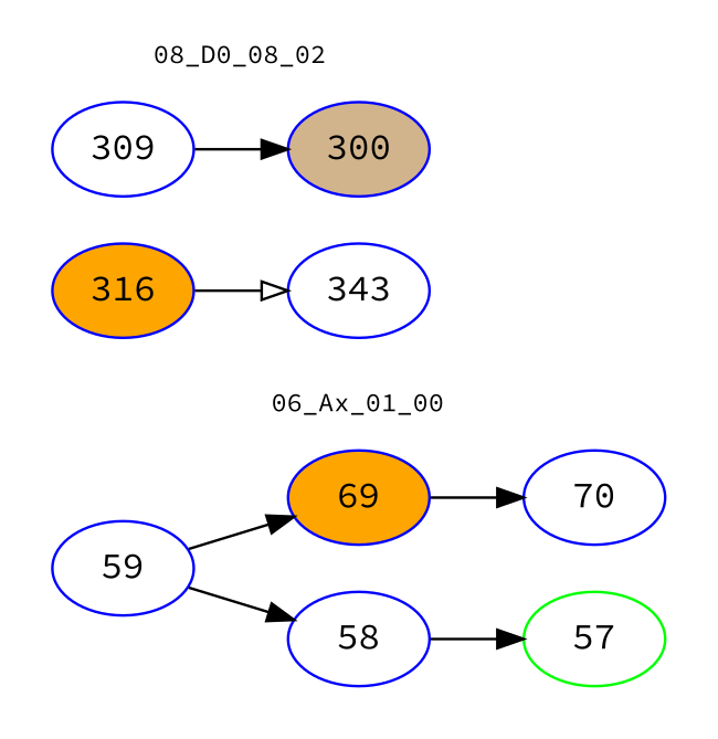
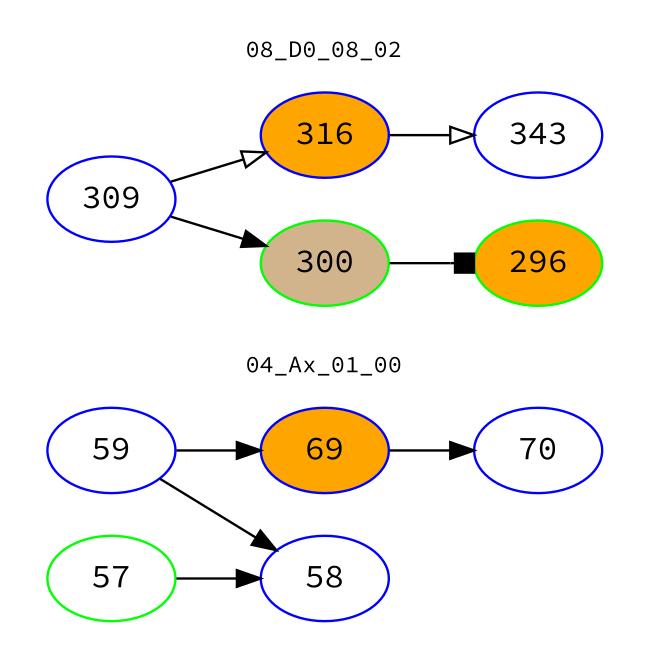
  digraph {
    fontname="Source Code Pro"
    rankdir=LR
    node [color=blue fillcolor=white fontname="Source Code Pro" style=filled]
    edge [arrowhead=normal color=black fontname="Source Code Pro"]
    n1 [label=59]
    n2 [label=58]
    n3 [fillcolor=orange label=69]
    n4 [color=green label=57]
    n5 [label=70]
    n6 [label=309]
-   n7 [fillcolor=tan label=300]
+   n7 [color=green fillcolor=tan label=300]
    n8 [fillcolor=orange label=316]
+   n9 [color=green fillcolor=orange label=296]
    n10 [label=343]
    subgraph cluster_1 {
      color=white
      fontsize=10
-     label="06_Ax_01_00"
+     label="04_Ax_01_00"
      n1
      n2
      n3
      n4
      n5
    }
    subgraph cluster_2 {
      color=white
      fontsize=10
      label="08_D0_08_02"
      n6
      n7
      n8
+     n9
      n10
    }
    n1 -> n2
    n1 -> n3
-   n2 -> n4
+   n4 -> n2
    n3 -> n5
    n6 -> n7
+   n6 -> n8 [arrowhead=onormal]
+   n7 -> n9 [arrowhead=box]
    n8 -> n10 [arrowhead=onormal]
  }
